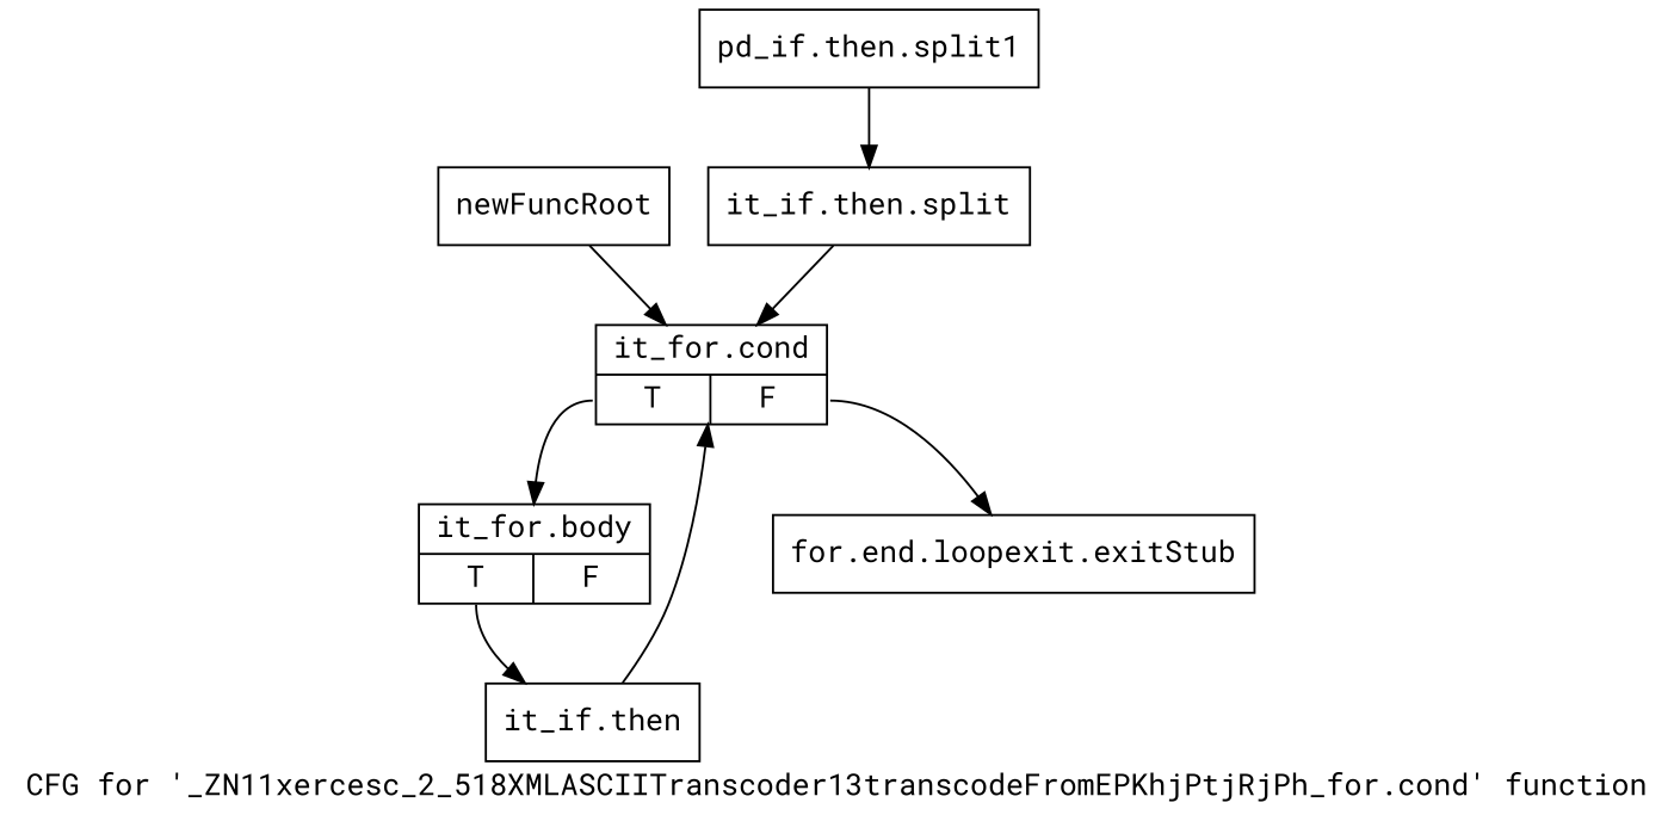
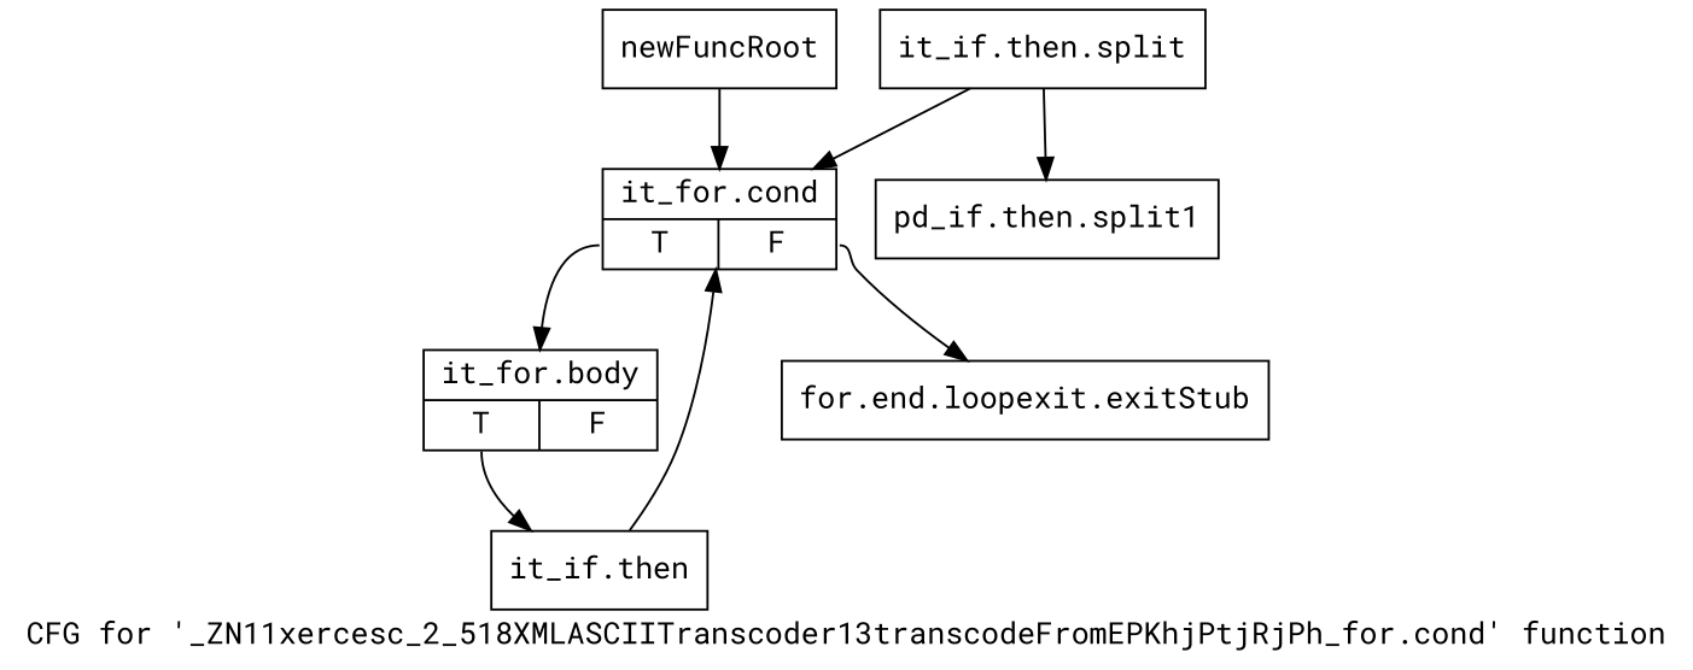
  digraph {
    fontname="Roboto Mono"
    label="CFG for '_ZN11xercesc_2_518XMLASCIITranscoder13transcodeFromEPKhjPtjRjPh_for.cond' function"
    node [fontname="Roboto Mono" shape=record]
    edge [fontname="Roboto Mono"]
    n1 [label="{newFuncRoot}"]
    n2 [label="{it_for.cond|{<s0>T|<s1>F}}"]
    n3 [label="{for.end.loopexit.exitStub}"]
    n4 [label="{it_for.body|{<s0>T|<s1>F}}"]
    n5 [label="{it_if.then}"]
    n6 [label="{pd_if.then.split1}"]
    n7 [label="{it_if.then.split}"]
    n1 -> n2
    n2 -> n3 [tailport=s1]
    n2 -> n4 [tailport=s0]
    n4 -> n5 [tailport=s0]
    n5 -> n2
-   n6 -> n7
+   n7 -> n6
    n7 -> n2
  }
